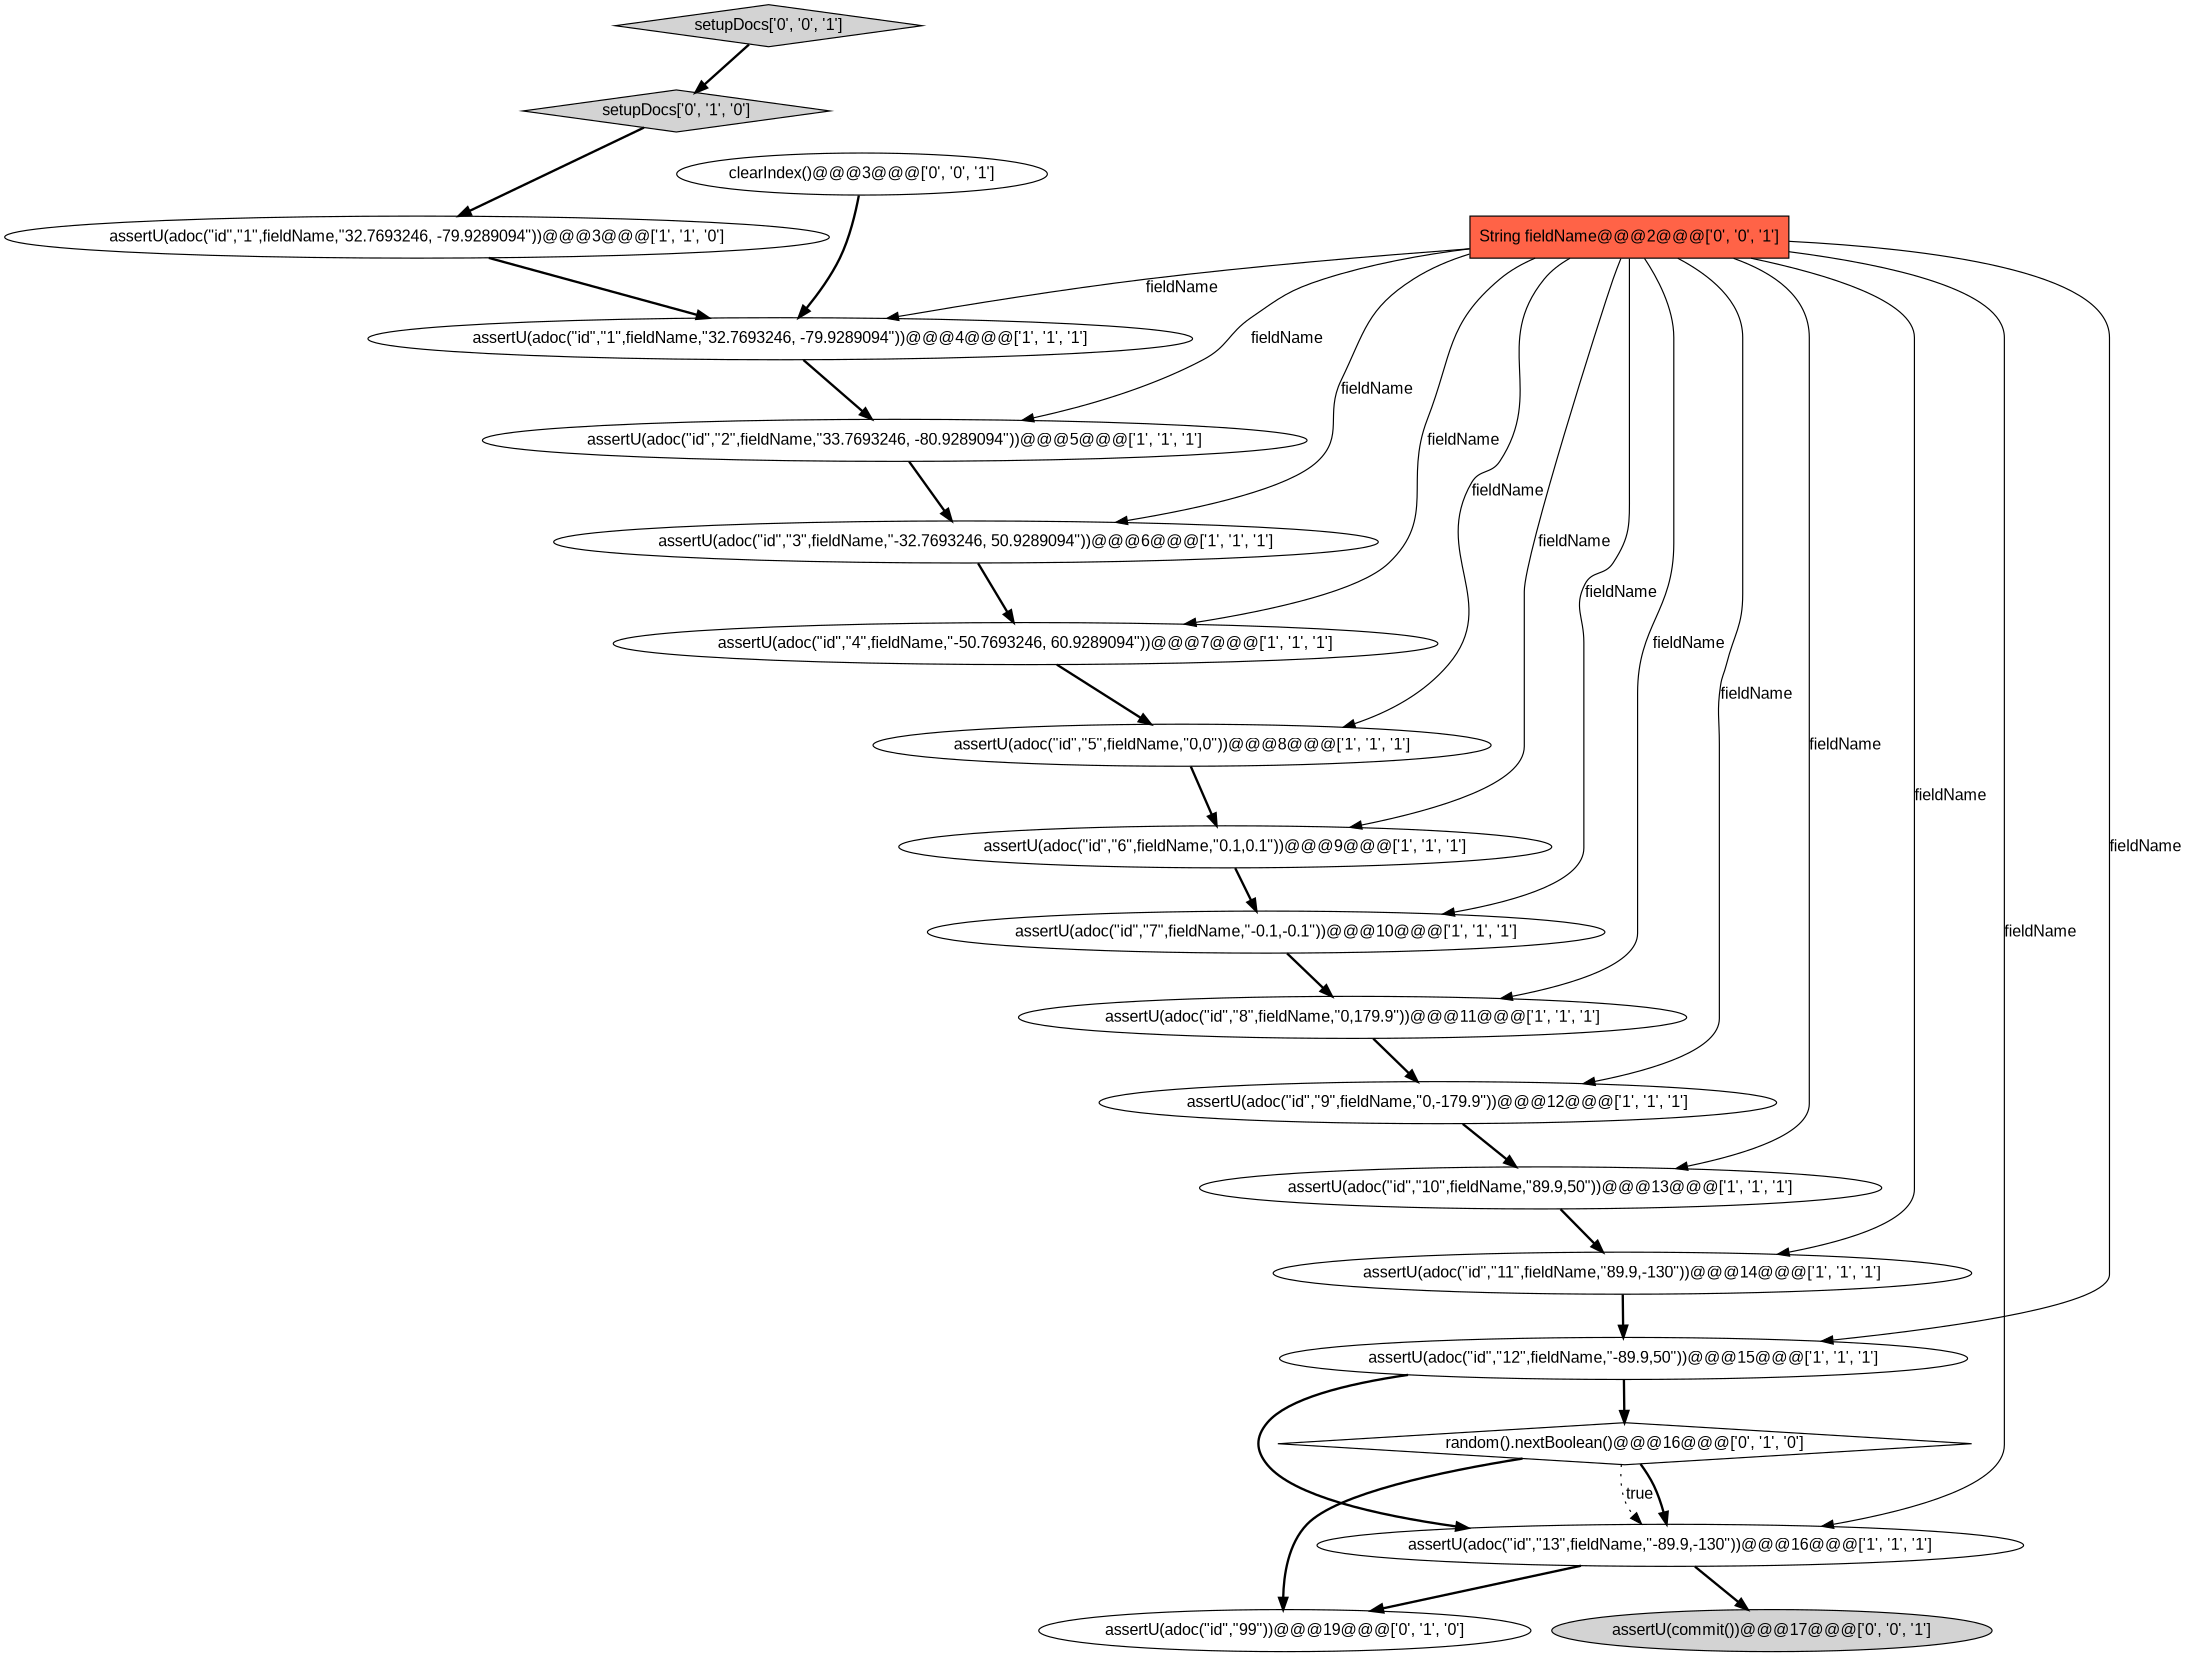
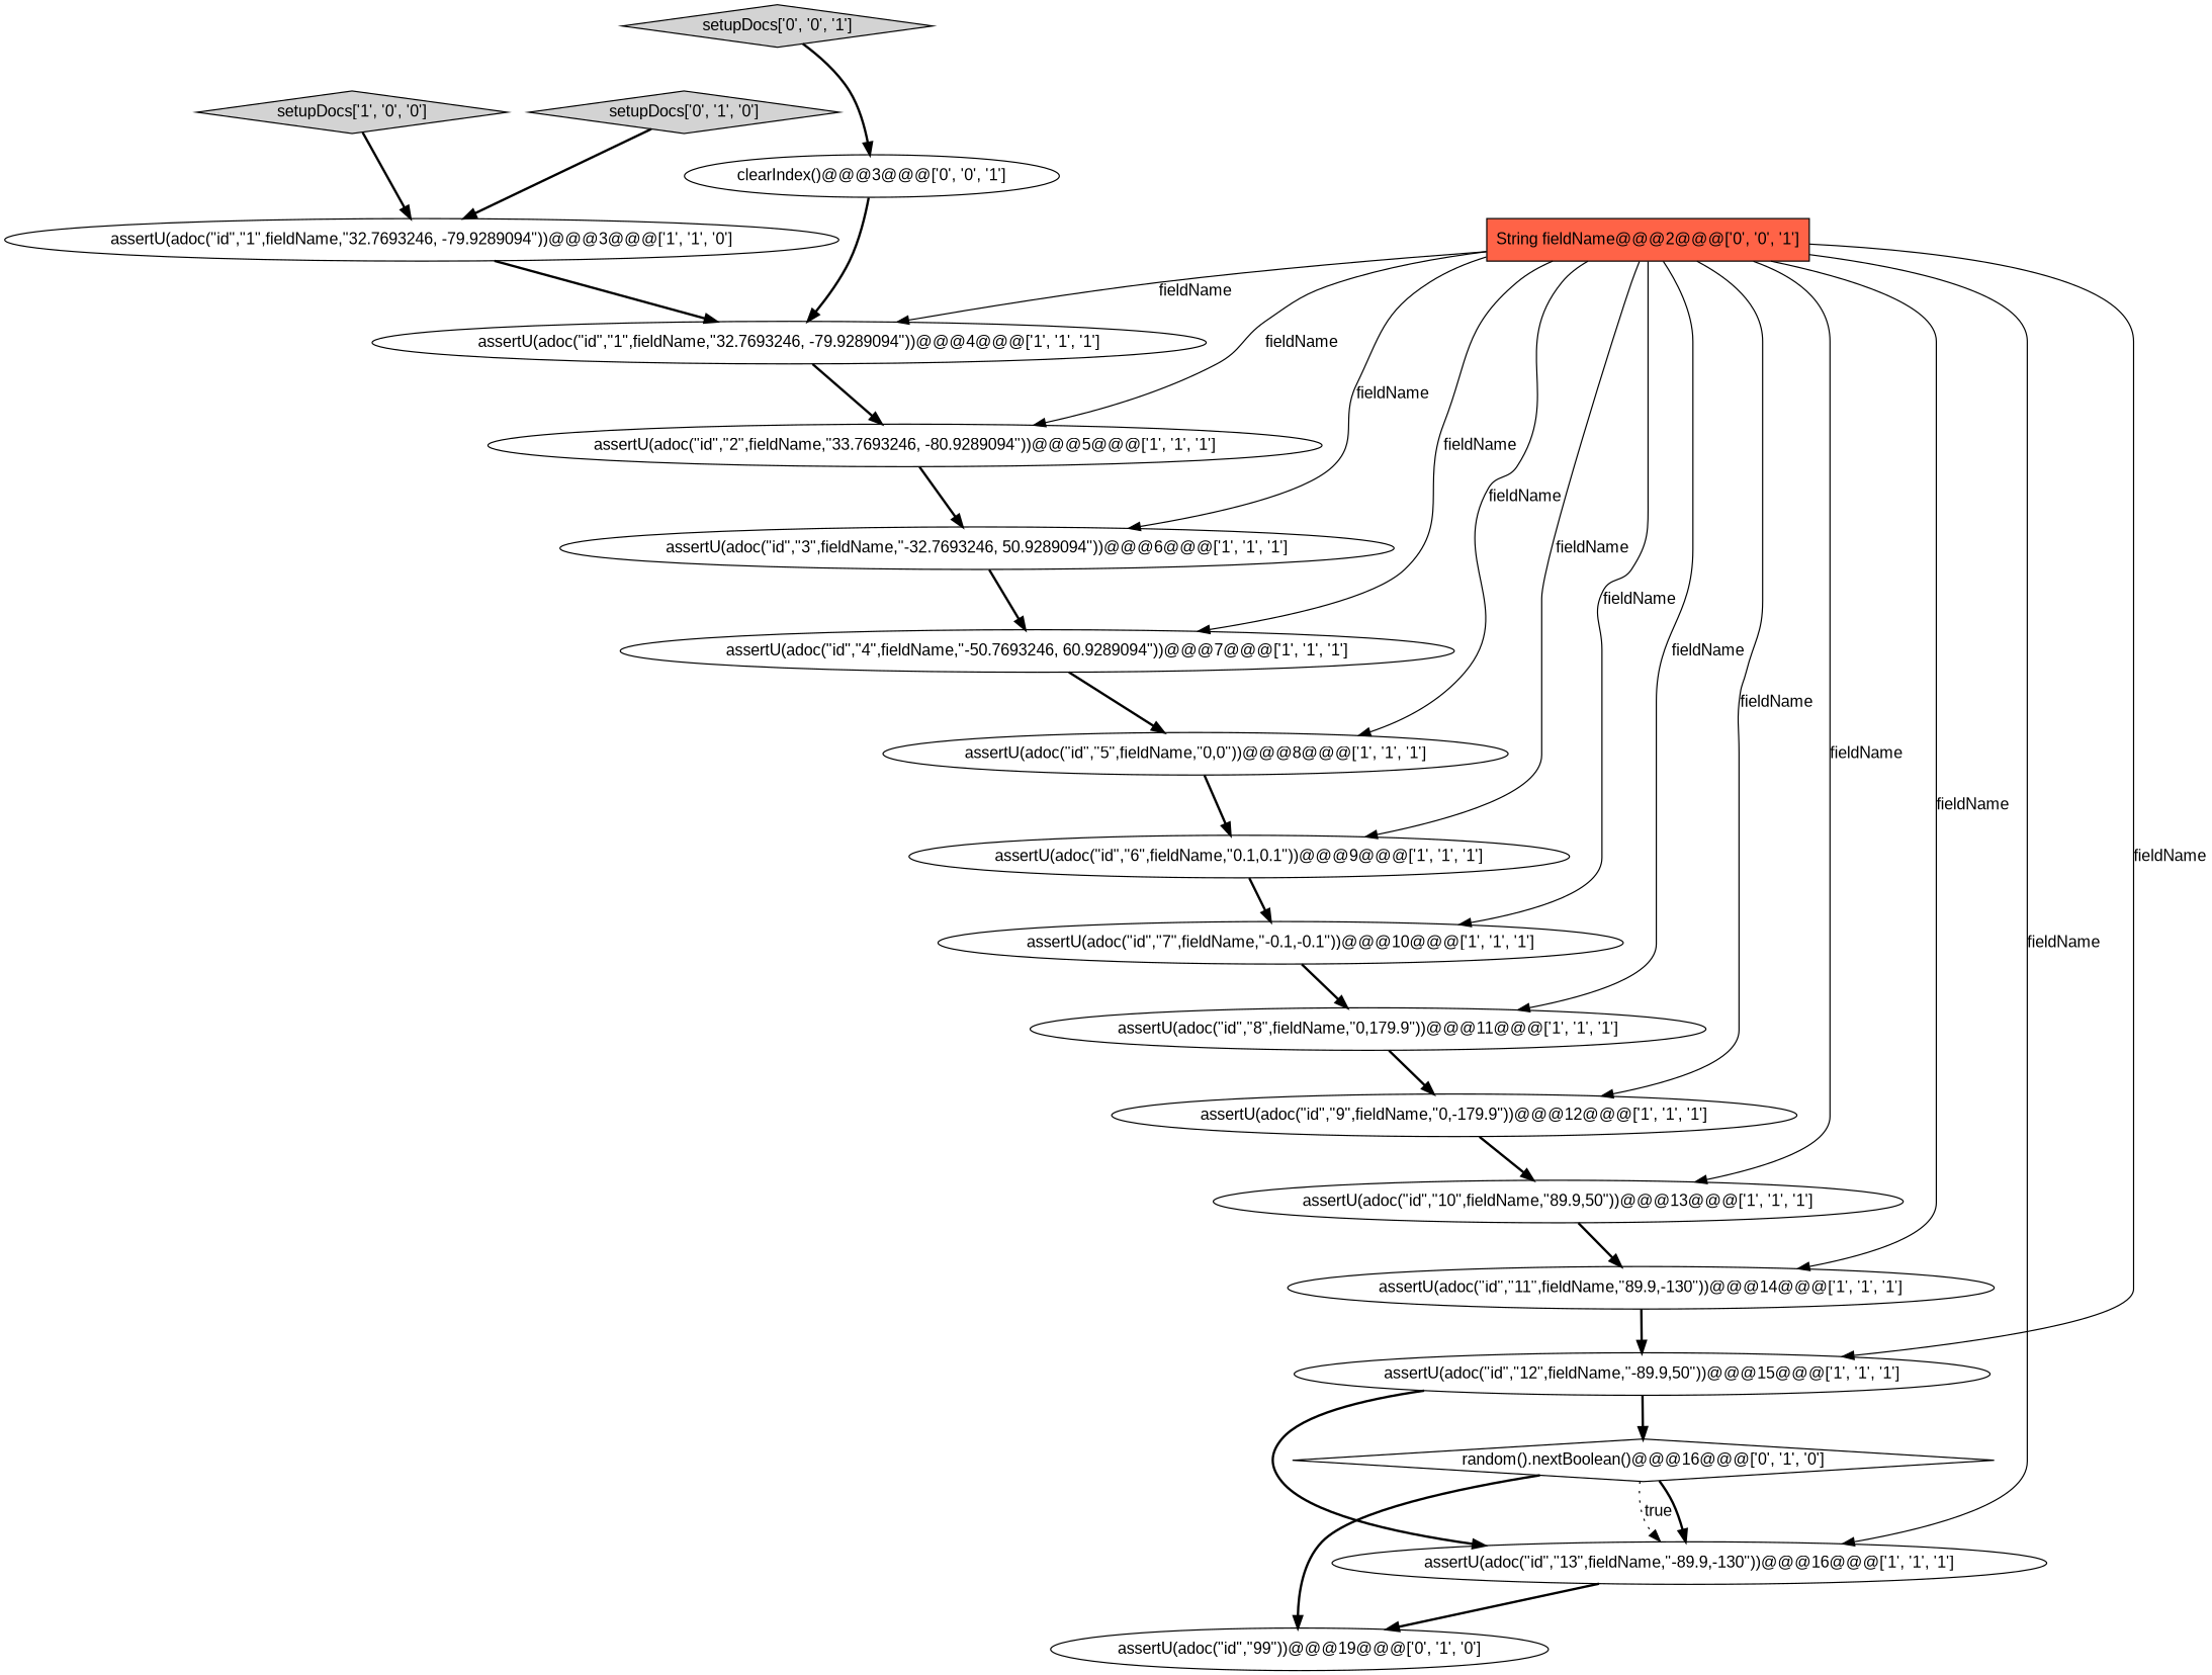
  digraph {
    fontname="Liberation Sans"
    node [fillcolor=white fontname="Liberation Sans" shape=ellipse style=filled]
    edge [fontname="Liberation Sans" style=bold]
-   n1 [fillcolor=lightgray label="assertU(commit())@@@17@@@['0', '0', '1']"]
    n2 [label="assertU(adoc(\"id\",\"12\",fieldName,\"-89.9,50\"))@@@15@@@['1', '1', '1']"]
    n3 [label="random().nextBoolean()@@@16@@@['0', '1', '0']" shape=diamond]
    n4 [label="assertU(adoc(\"id\",\"13\",fieldName,\"-89.9,-130\"))@@@16@@@['1', '1', '1']"]
    n5 [label="assertU(adoc(\"id\",\"99\"))@@@19@@@['0', '1', '0']"]
    n6 [fillcolor=tomato label="String fieldName@@@2@@@['0', '0', '1']" shape=box]
    n7 [label="assertU(adoc(\"id\",\"4\",fieldName,\"-50.7693246, 60.9289094\"))@@@7@@@['1', '1', '1']"]
    n8 [label="assertU(adoc(\"id\",\"3\",fieldName,\"-32.7693246, 50.9289094\"))@@@6@@@['1', '1', '1']"]
    n9 [label="assertU(adoc(\"id\",\"8\",fieldName,\"0,179.9\"))@@@11@@@['1', '1', '1']"]
    n10 [label="assertU(adoc(\"id\",\"7\",fieldName,\"-0.1,-0.1\"))@@@10@@@['1', '1', '1']"]
    n11 [label="assertU(adoc(\"id\",\"5\",fieldName,\"0,0\"))@@@8@@@['1', '1', '1']"]
    n12 [label="assertU(adoc(\"id\",\"1\",fieldName,\"32.7693246, -79.9289094\"))@@@4@@@['1', '1', '1']"]
    n13 [label="assertU(adoc(\"id\",\"9\",fieldName,\"0,-179.9\"))@@@12@@@['1', '1', '1']"]
    n14 [label="assertU(adoc(\"id\",\"10\",fieldName,\"89.9,50\"))@@@13@@@['1', '1', '1']"]
    n15 [label="assertU(adoc(\"id\",\"11\",fieldName,\"89.9,-130\"))@@@14@@@['1', '1', '1']"]
    n16 [label="assertU(adoc(\"id\",\"6\",fieldName,\"0.1,0.1\"))@@@9@@@['1', '1', '1']"]
    n17 [label="assertU(adoc(\"id\",\"2\",fieldName,\"33.7693246, -80.9289094\"))@@@5@@@['1', '1', '1']"]
    n18 [fillcolor=lightgray label="setupDocs['0', '1', '0']" shape=diamond]
    n19 [label="assertU(adoc(\"id\",\"1\",fieldName,\"32.7693246, -79.9289094\"))@@@3@@@['1', '1', '0']"]
+   n20 [fillcolor=lightgray label="setupDocs['1', '0', '0']" shape=diamond]
    n21 [fillcolor=lightgray label="setupDocs['0', '0', '1']" shape=diamond]
    n22 [label="clearIndex()@@@3@@@['0', '0', '1']"]
    n2 -> n3
    n2 -> n4
    n3 -> n4 [label=true style=dotted]
    n3 -> n4
    n3 -> n5
-   n4 -> n1
    n4 -> n5
    n6 -> n2 [label=fieldName style=solid]
    n6 -> n4 [label=fieldName style=solid]
    n6 -> n7 [label=fieldName style=solid]
    n6 -> n8 [label=fieldName style=solid]
    n6 -> n9 [label=fieldName style=solid]
    n6 -> n10 [label=fieldName style=solid]
    n6 -> n11 [label=fieldName style=solid]
    n6 -> n12 [label=fieldName style=solid]
    n6 -> n13 [label=fieldName style=solid]
    n6 -> n14 [label=fieldName style=solid]
    n6 -> n15 [label=fieldName style=solid]
    n6 -> n16 [label=fieldName style=solid]
    n6 -> n17 [label=fieldName style=solid]
    n7 -> n11
    n8 -> n7
    n9 -> n13
    n10 -> n9
    n11 -> n16
    n12 -> n17
    n13 -> n14
    n14 -> n15
    n15 -> n2
    n16 -> n10
    n17 -> n8
    n18 -> n19
    n19 -> n12
-   n21 -> n18
+   n20 -> n19
+   n21 -> n22
    n22 -> n12
  }
